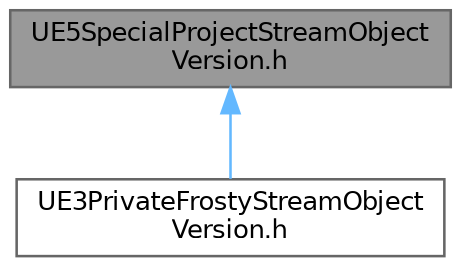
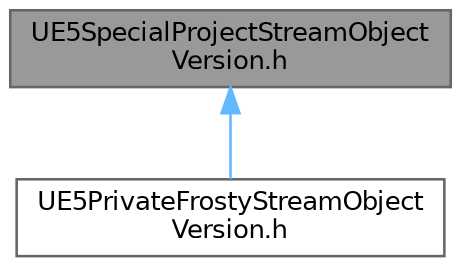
  digraph {
    node [fontname=Helvetica fontsize=10 shape=box style=filled]
    n1 [color=gray40 fillcolor=grey60 fontcolor=black height=0.2 label="UE5SpecialProjectStreamObject\lVersion.h" width=0.4]
-   n2 [color=grey40 fillcolor=white height=0.2 label="UE3PrivateFrostyStreamObject\lVersion.h" width=0.4]
+   n2 [color=grey40 fillcolor=white height=0.2 label="UE5PrivateFrostyStreamObject\lVersion.h" width=0.4]
    n1 -> n2 [color=steelblue1 dir=back fontname=Helvetica fontsize=10 labelfontname=Helvetica labelfontsize=10 style=solid]
  }
